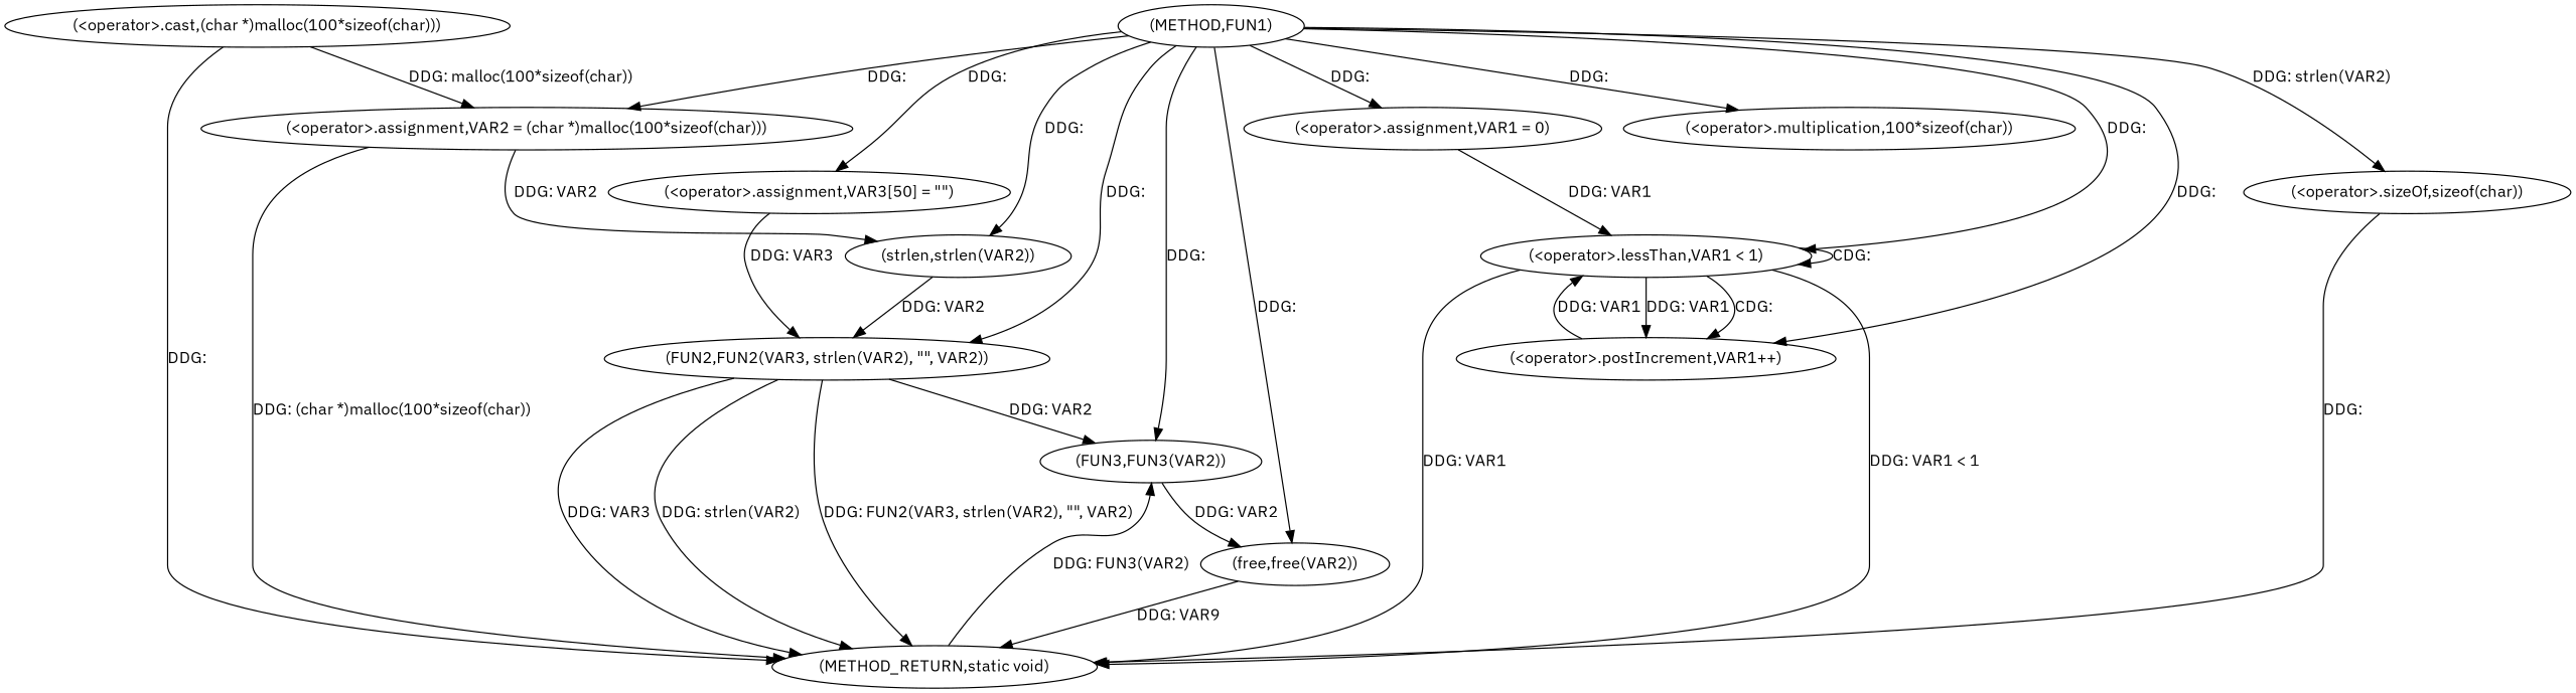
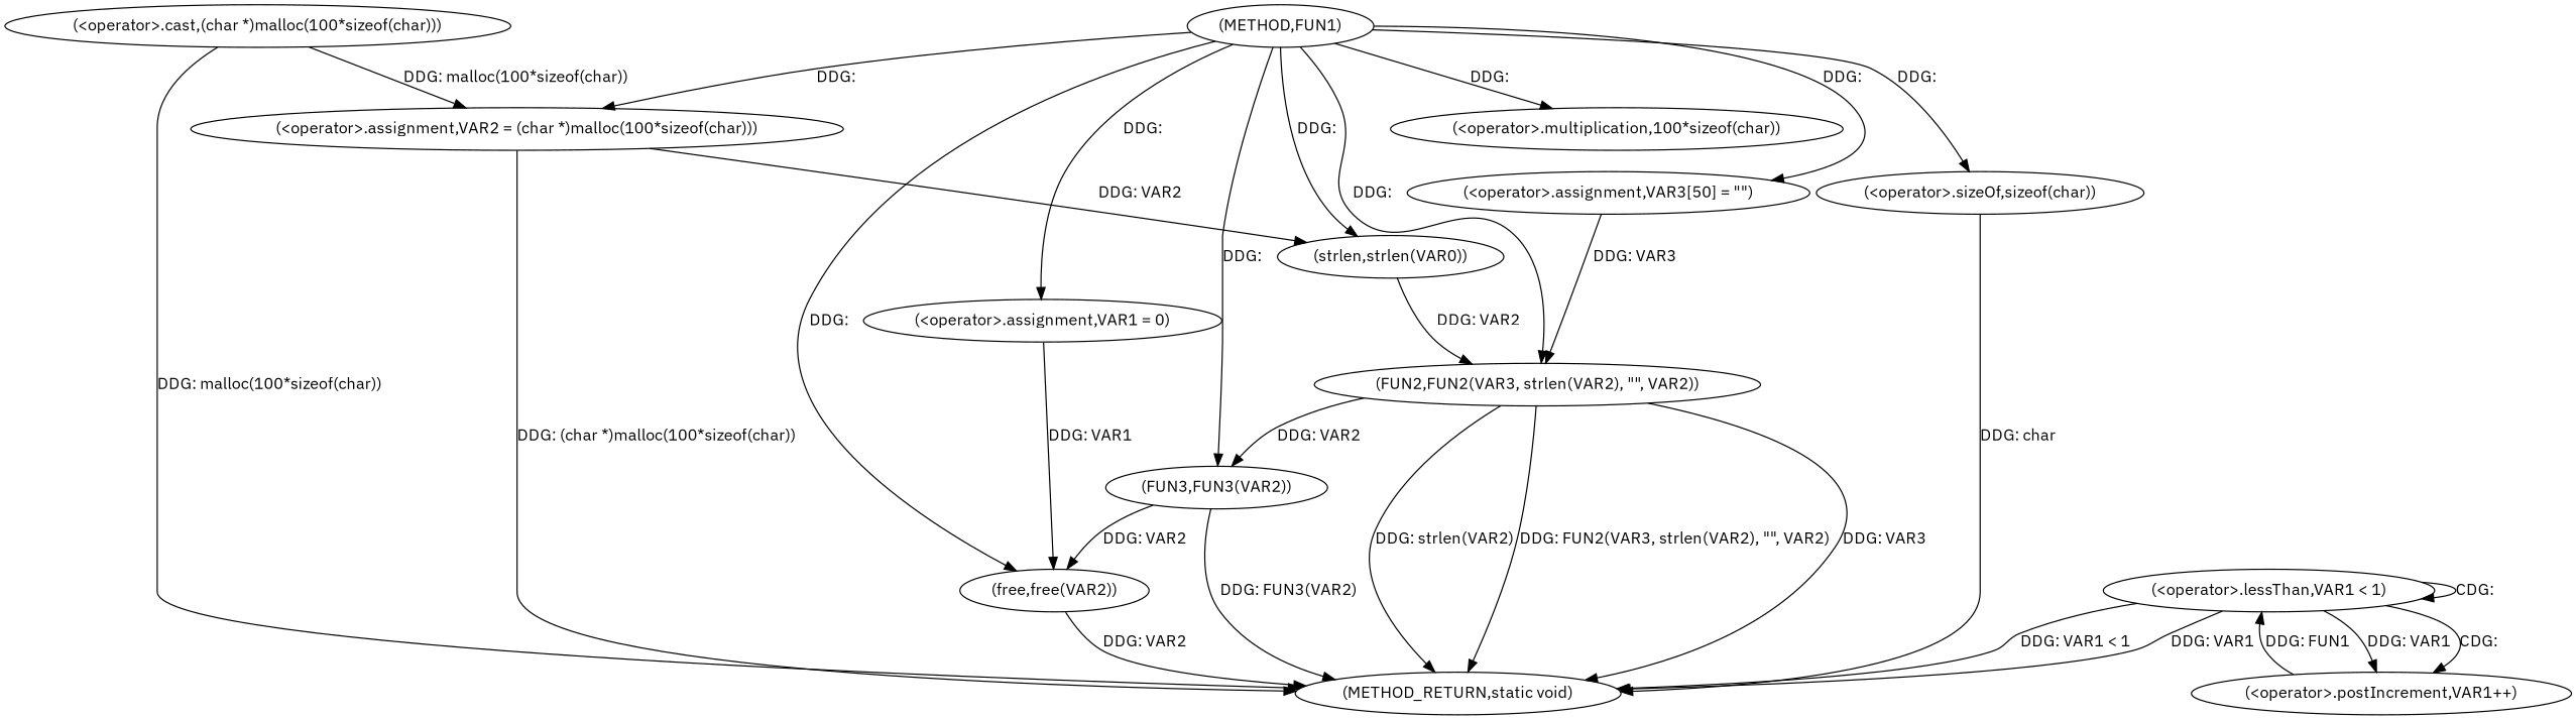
  digraph {
    fontname="IBM Plex Sans"
    node [fontname="IBM Plex Sans"]
    edge [fontname="IBM Plex Sans"]
    n1 [label="(METHOD,FUN1)"]
    n2 [label="(<operator>.assignment,VAR2 = (char *)malloc(100*sizeof(char)))"]
    n3 [label="(<operator>.multiplication,100*sizeof(char))"]
    n4 [label="(<operator>.sizeOf,sizeof(char))"]
    n5 [label="(<operator>.assignment,VAR1 = 0)"]
    n6 [label="(<operator>.lessThan,VAR1 < 1)"]
    n7 [label="(<operator>.postIncrement,VAR1++)"]
    n8 [label="(<operator>.assignment,VAR3[50] = \"\")"]
    n9 [label="(FUN2,FUN2(VAR3, strlen(VAR2), \"\", VAR2))"]
-   n10 [label="(strlen,strlen(VAR2))"]
+   n10 [label="(strlen,strlen(VAR0))"]
    n11 [label="(FUN3,FUN3(VAR2))"]
    n12 [label="(free,free(VAR2))"]
    n13 [label="(METHOD_RETURN,static void)"]
    n14 [label="(<operator>.cast,(char *)malloc(100*sizeof(char)))"]
    n1 -> n2 [label="DDG: "]
    n1 -> n3 [label="DDG: "]
-   n1 -> n4 [label="DDG: strlen(VAR2)"]
+   n1 -> n4 [label="DDG: "]
    n1 -> n5 [label="DDG: "]
-   n1 -> n6 [label="DDG: "]
-   n1 -> n7 [label="DDG: "]
    n1 -> n8 [label="DDG: "]
    n1 -> n9 [label="DDG: "]
    n1 -> n10 [label="DDG: "]
    n1 -> n11 [label="DDG: "]
    n1 -> n12 [label="DDG: "]
    n2 -> n10 [label="DDG: VAR2"]
    n2 -> n13 [label="DDG: (char *)malloc(100*sizeof(char))"]
-   n4 -> n13 [label="DDG: "]
-   n5 -> n6 [label="DDG: VAR1"]
+   n4 -> n13 [label="DDG: char"]
+   n5 -> n12 [label="DDG: VAR1"]
    n6 -> n6 [label="CDG: "]
    n6 -> n7 [label="DDG: VAR1"]
    n6 -> n7 [label="CDG: "]
    n6 -> n13 [label="DDG: VAR1 < 1"]
    n6 -> n13 [label="DDG: VAR1"]
-   n7 -> n6 [label="DDG: VAR1"]
+   n7 -> n6 [label="DDG: FUN1"]
    n8 -> n9 [label="DDG: VAR3"]
    n9 -> n11 [label="DDG: VAR2"]
    n9 -> n13 [label="DDG: strlen(VAR2)"]
    n9 -> n13 [label="DDG: FUN2(VAR3, strlen(VAR2), \"\", VAR2)"]
    n9 -> n13 [label="DDG: VAR3"]
    n10 -> n9 [label="DDG: VAR2"]
    n11 -> n12 [label="DDG: VAR2"]
-   n13 -> n11 [label="DDG: FUN3(VAR2)"]
-   n12 -> n13 [label="DDG: VAR9"]
+   n11 -> n13 [label="DDG: FUN3(VAR2)"]
+   n12 -> n13 [label="DDG: VAR2"]
    n14 -> n2 [label="DDG: malloc(100*sizeof(char))"]
-   n14 -> n13 [label="DDG: "]
+   n14 -> n13 [label="DDG: malloc(100*sizeof(char))"]
  }
